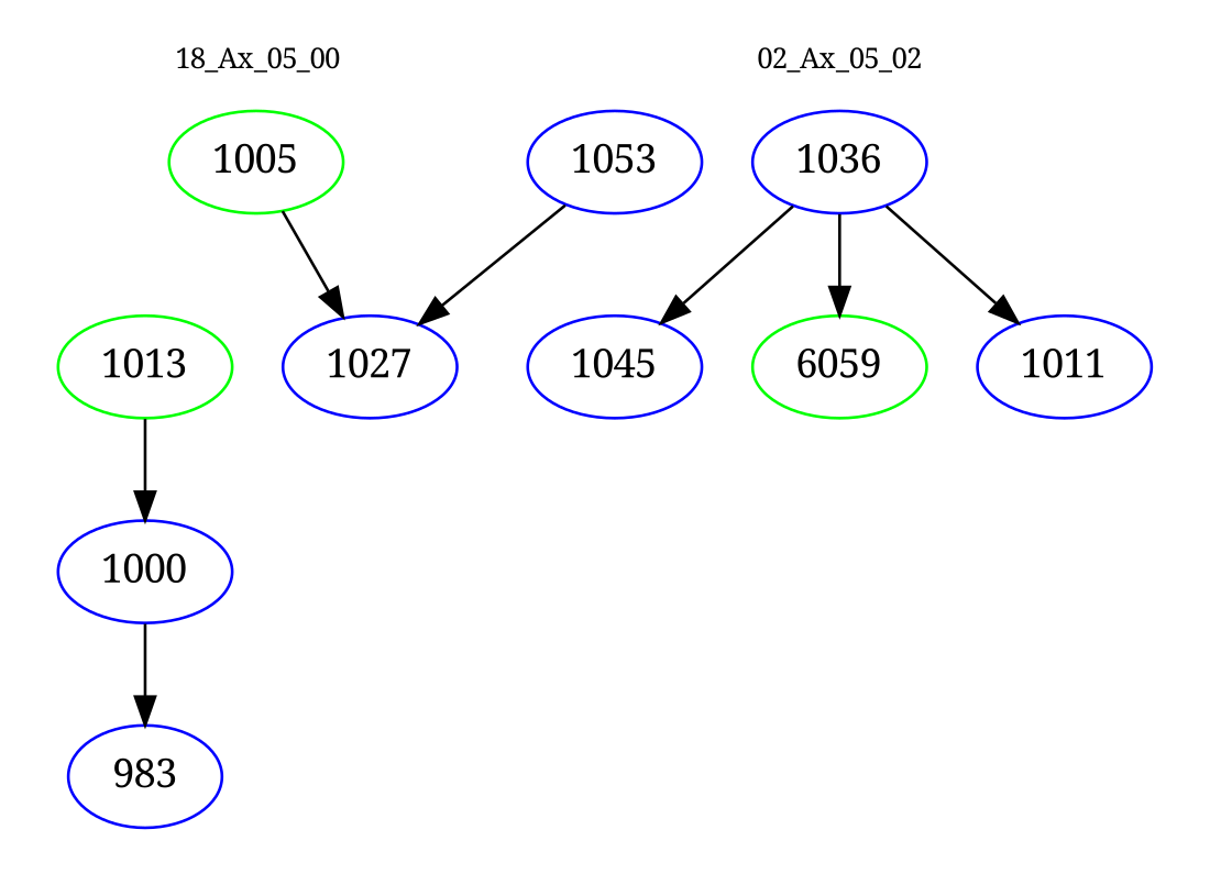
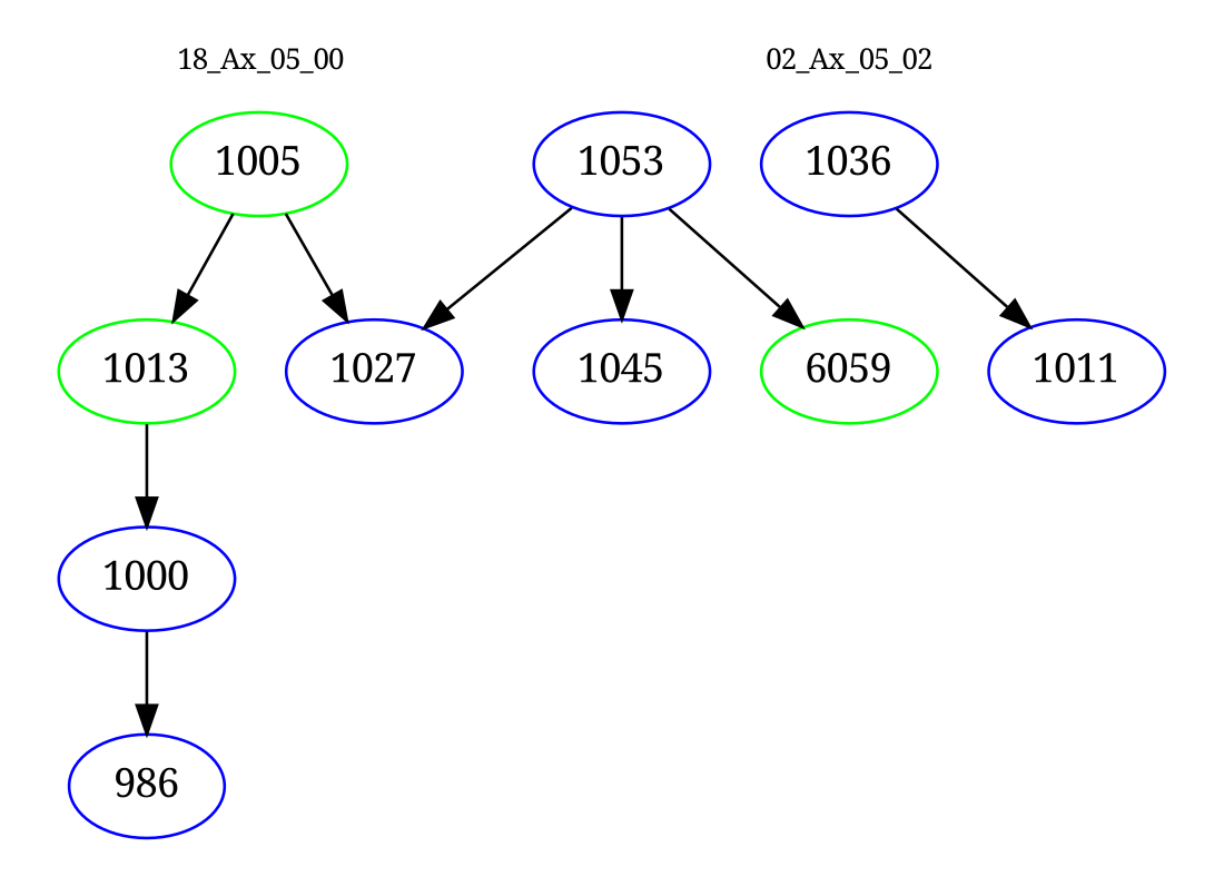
  digraph {
    fontname="Noto Serif"
    node [color=blue fontname="Noto Serif"]
    edge [color=black fontname="Noto Serif"]
    n1 [color=green label=1005]
    n2 [label=1000]
    n3 [color=green label=1013]
    n4 [label=1027]
-   n5 [label=983]
+   n5 [label=986]
    n6 [label=1053]
    n7 [label=1036]
    n8 [color=green label=6059]
    n9 [label=1045]
    n10 [label=1011]
    subgraph cluster_1 {
      color=white
      fontsize=10
      label="18_Ax_05_00"
      n1
      n2
      n3
      n4
      n5
    }
    subgraph cluster_2 {
      color=white
      fontsize=10
      label="02_Ax_05_02"
      n6
      n7
      n8
      n9
      n10
    }
+   n1 -> n3
    n1 -> n4
    n2 -> n5
    n3 -> n2
    n6 -> n4
-   n7 -> n8
-   n7 -> n9
+   n6 -> n8
+   n6 -> n9
    n7 -> n10
  }
